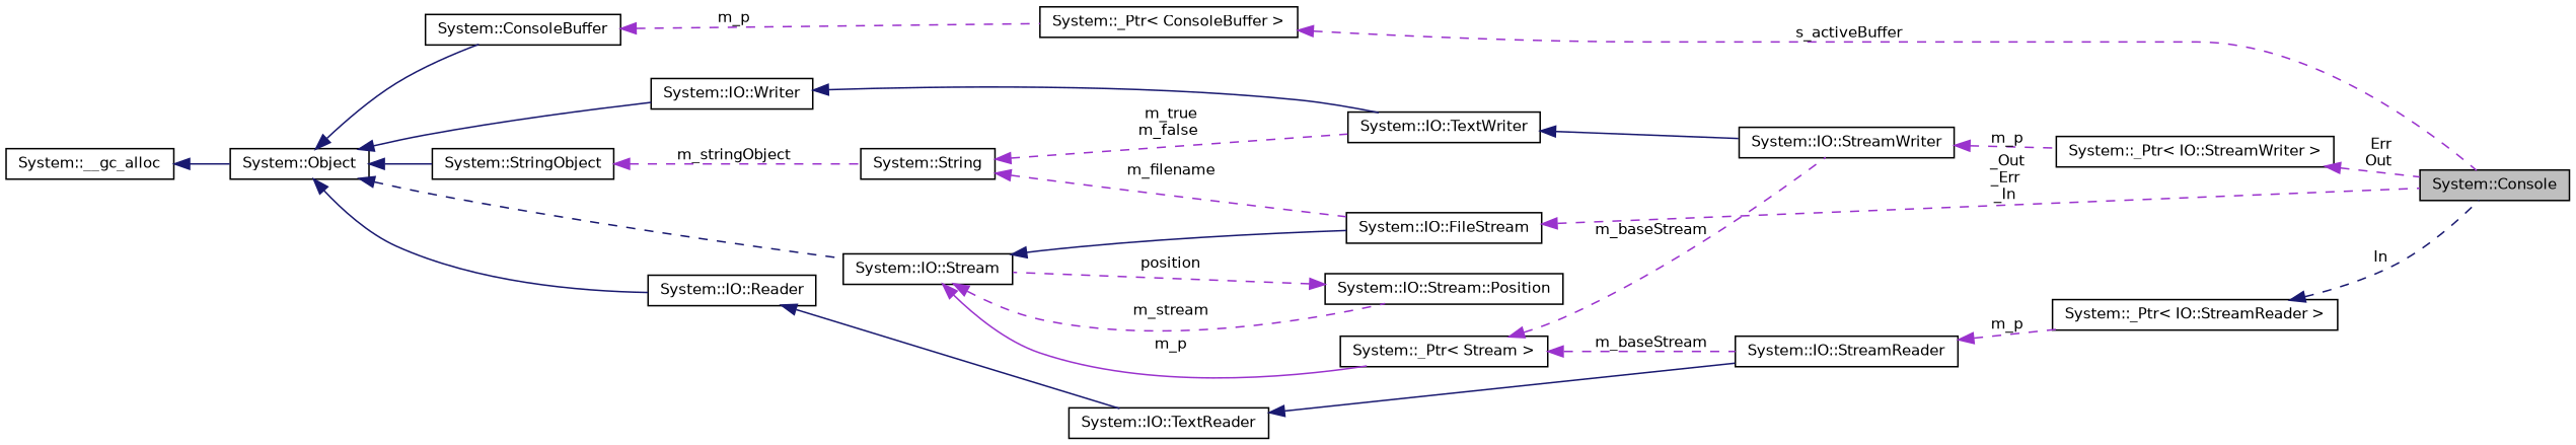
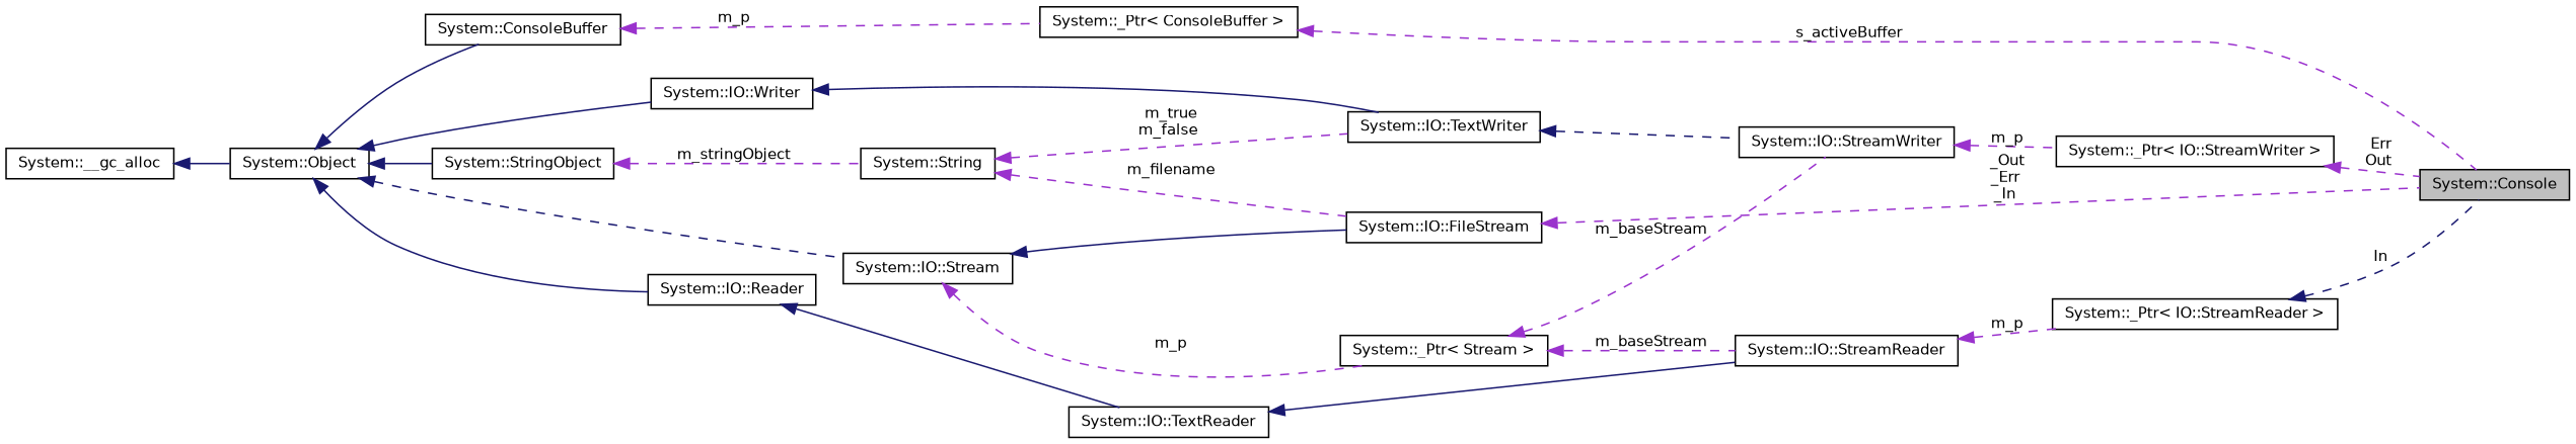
  digraph {
    rankdir=LR
    node [color=black fillcolor=white fontname=Helvetica fontsize=10 shape=record style=filled]
    edge [color=darkorchid3 dir=back fontname=Helvetica fontsize=10 labelfontname=Helvetica labelfontsize=10 style=dashed]
    n1 [fillcolor=grey75 fontcolor=black height=0.2 label="System::Console" width=0.4]
    n2 [height=0.2 label="System::_Ptr\< ConsoleBuffer \>" width=0.4]
    n3 [height=0.2 label="System::ConsoleBuffer" width=0.4]
    n4 [height=0.2 label="System::Object" width=0.4]
    n5 [height=0.2 label="System::IO::Writer" width=0.4]
    n6 [height=0.2 label="System::StringObject" width=0.4]
    n7 [height=0.2 label="System::IO::Stream" width=0.4]
    n8 [height=0.2 label="System::IO::Reader" width=0.4]
    n9 [height=0.2 label="System::IO::TextWriter" width=0.4]
    n10 [height=0.2 label="System::String" width=0.4]
    n11 [height=0.2 label="System::IO::FileStream" width=0.4]
    n12 [height=0.2 label="System::_Ptr\< Stream \>" width=0.4]
-   n13 [height=0.2 label="System::IO::Stream::Position" width=0.4]
    n14 [height=0.2 label="System::IO::TextReader" width=0.4]
    n15 [height=0.2 label="System::__gc_alloc" width=0.4]
    n16 [height=0.2 label="System::_Ptr\< IO::StreamWriter \>" width=0.4]
    n17 [height=0.2 label="System::IO::StreamWriter" width=0.4]
    n18 [height=0.2 label="System::IO::StreamReader" width=0.4]
    n19 [height=0.2 label="System::_Ptr\< IO::StreamReader \>" width=0.4]
    n2 -> n1 [label=" s_activeBuffer"]
    n3 -> n2 [label=" m_p"]
    n4 -> n3 [color=midnightblue style=solid]
    n4 -> n5 [color=midnightblue style=solid]
    n4 -> n6 [color=midnightblue style=solid]
    n4 -> n7 [color=midnightblue]
    n4 -> n8 [color=midnightblue style=solid]
    n5 -> n9 [color=midnightblue style=solid]
    n6 -> n10 [label=" m_stringObject"]
    n7 -> n11 [color=midnightblue style=solid]
-   n7 -> n12 [label=" m_p" style=solid]
-   n7 -> n13 [label=" m_stream"]
+   n7 -> n12 [label=" m_p"]
    n8 -> n14 [color=midnightblue style=solid]
-   n9 -> n17 [color=midnightblue style=solid]
+   n9 -> n17 [color=midnightblue]
    n10 -> n9 [label=" m_true\nm_false"]
    n10 -> n11 [label=" m_filename"]
    n11 -> n1 [label=" _Out\n_Err\n_In"]
    n12 -> n17 [label=" m_baseStream"]
    n12 -> n18 [label=" m_baseStream"]
-   n13 -> n7 [label=" position"]
    n14 -> n18 [color=midnightblue style=solid]
    n15 -> n4 [color=midnightblue style=solid]
    n16 -> n1 [label=" Err\nOut"]
    n17 -> n16 [label=" m_p"]
    n18 -> n19 [label=" m_p"]
    n19 -> n1 [color=midnightblue label=" In"]
  }
